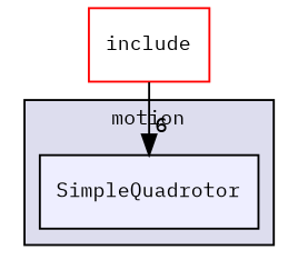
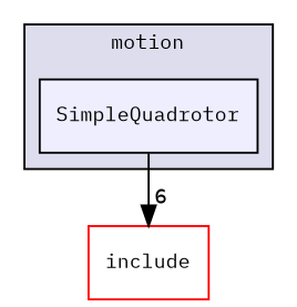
  digraph {
    compound=true
    fontname="IBM Plex Mono"
    node [fontname="IBM Plex Mono" fontsize=10 shape=box style=filled]
    n1 [fillcolor="#eeeeff" label=SimpleQuadrotor pencolor=black]
    n2 [color=red fillcolor=white label=include]
    subgraph cluster_1 {
      bgcolor="#ddddee"
      fontsize=10
      label=motion
      pencolor=black
      n1
    }
-   n2 -> n1 [headlabel=6 labeldistance=1.5 labelfontname=Helvetica labelfontsize=10 fontname="IBM Plex Mono"]
+   n1 -> n2 [headlabel=6 labeldistance=1.5 labelfontname=Helvetica labelfontsize=10 fontname="IBM Plex Mono"]
  }
